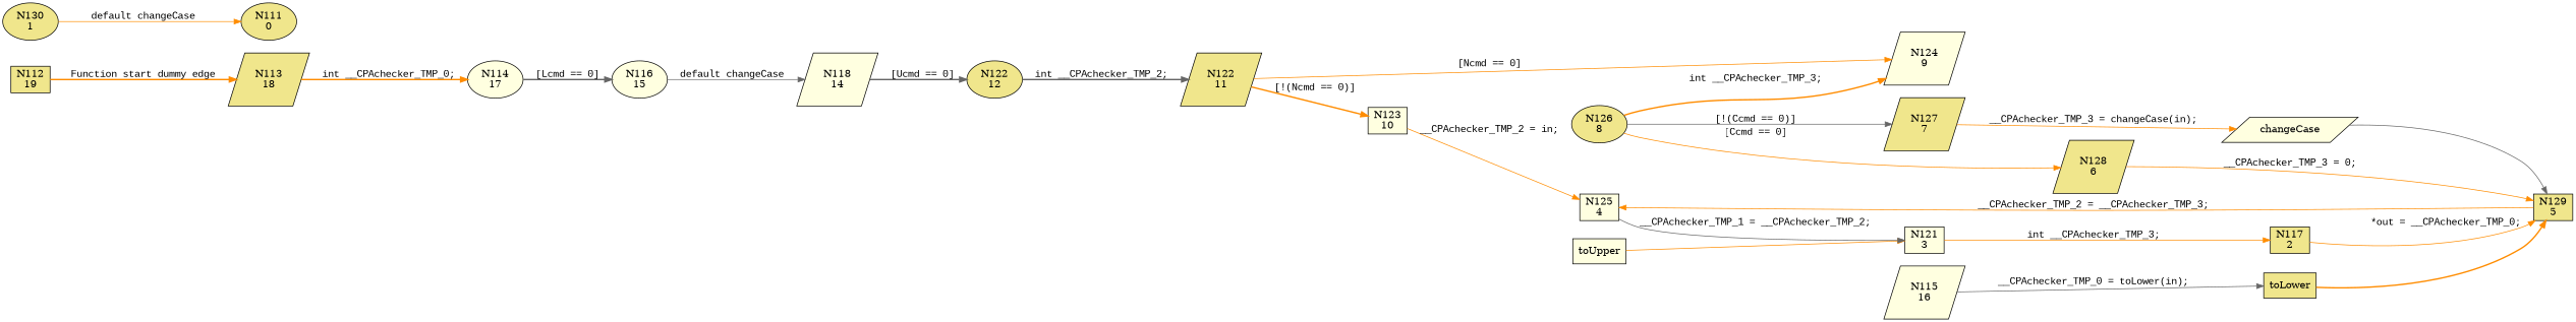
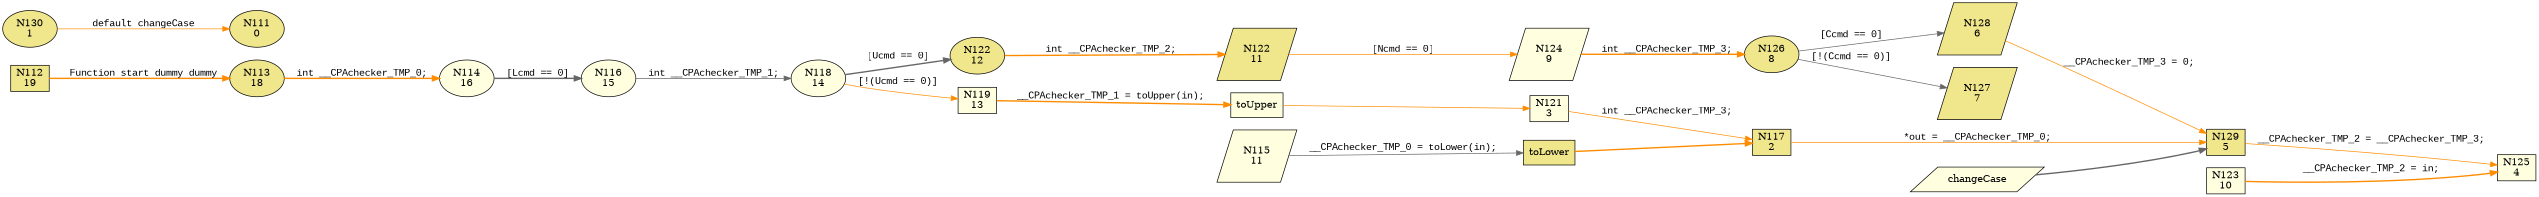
  digraph {
    rankdir=LR
    node [fillcolor=khaki shape=box style=filled]
    edge [color=darkorange fontname="Courier New" style=solid]
    n1 [label="N112\n19"]
-   n2 [label="N113\n18" shape=parallelogram]
-   n3 [fillcolor=lightyellow label="N114\n17" shape=ellipse]
+   n2 [label="N113\n18" shape=ellipse]
+   n3 [fillcolor=lightyellow label="N114\n16" shape=ellipse]
    n4 [fillcolor=lightyellow label="N116\n15" shape=ellipse]
-   n5 [fillcolor=lightyellow label="N118\n14" shape=parallelogram]
-   n6 [fillcolor=lightyellow label="N115\n16" shape=parallelogram]
+   n5 [fillcolor=lightyellow label="N118\n14" shape=ellipse]
+   n6 [fillcolor=lightyellow label="N115\n11" shape=parallelogram]
    n7 [label=toLower]
    n8 [label="N122\n12" shape=ellipse]
+   n9 [fillcolor=lightyellow label="N119\n13"]
    n10 [label="N117\n2"]
    n11 [label="N129\n5"]
    n12 [label="N130\n1" shape=ellipse]
    n13 [label="N111\n0" shape=ellipse]
    n14 [label="N122\n11" shape=parallelogram]
    n15 [fillcolor=lightyellow label=toUpper]
    n16 [fillcolor=lightyellow label="N124\n9" shape=parallelogram]
    n17 [fillcolor=lightyellow label="N123\n10"]
    n18 [fillcolor=lightyellow label="N121\n3"]
    n19 [label="N126\n8" shape=ellipse]
    n20 [fillcolor=lightyellow label="N125\n4"]
    n21 [label="N128\n6" shape=parallelogram]
    n22 [label="N127\n7" shape=parallelogram]
    n23 [fillcolor=lightyellow label=changeCase shape=parallelogram]
-   n1 -> n2 [label="Function start dummy edge" style=bold]
+   n1 -> n2 [label="Function start dummy dummy" style=bold]
    n2 -> n3 [label="int __CPAchecker_TMP_0;" style=bold]
    n3 -> n4 [color=gray40 label="[Lcmd == 0]" style=bold]
-   n4 -> n5 [color=gray40 label="default changeCase"]
+   n4 -> n5 [color=gray40 label="int __CPAchecker_TMP_1;"]
    n5 -> n8 [color=gray40 label="[Ucmd == 0]" style=bold]
+   n5 -> n9 [label="[!(Ucmd == 0)]"]
    n6 -> n7 [color=gray40 label="__CPAchecker_TMP_0 = toLower(in);"]
-   n7 -> n11 [style=bold]
-   n8 -> n14 [color=gray40 label="int __CPAchecker_TMP_2;" style=bold]
+   n7 -> n10 [style=bold]
+   n8 -> n14 [label="int __CPAchecker_TMP_2;" style=bold]
+   n9 -> n15 [label="__CPAchecker_TMP_1 = toUpper(in);" style=bold]
    n10 -> n11 [label="*out = __CPAchecker_TMP_0;"]
    n11 -> n20 [label="__CPAchecker_TMP_2 = __CPAchecker_TMP_3;"]
    n12 -> n13 [label="default changeCase"]
    n14 -> n16 [label="[Ncmd == 0]"]
-   n14 -> n17 [label="[!(Ncmd == 0)]" style=bold]
    n15 -> n18
-   n19 -> n16 [label="int __CPAchecker_TMP_3;" style=bold]
-   n17 -> n20 [label="__CPAchecker_TMP_2 = in;"]
+   n16 -> n19 [label="int __CPAchecker_TMP_3;" style=bold]
+   n17 -> n20 [label="__CPAchecker_TMP_2 = in;" style=bold]
    n18 -> n10 [label="int __CPAchecker_TMP_3;"]
-   n19 -> n21 [label="[Ccmd == 0]"]
+   n19 -> n21 [color=gray40 label="[Ccmd == 0]"]
    n19 -> n22 [color=gray40 label="[!(Ccmd == 0)]"]
-   n20 -> n18 [color=gray40 label="__CPAchecker_TMP_1 = __CPAchecker_TMP_2;"]
    n21 -> n11 [label="__CPAchecker_TMP_3 = 0;"]
-   n22 -> n23 [label="__CPAchecker_TMP_3 = changeCase(in);"]
-   n23 -> n11 [color=gray40]
+   n23 -> n11 [color=gray40 style=bold]
  }
